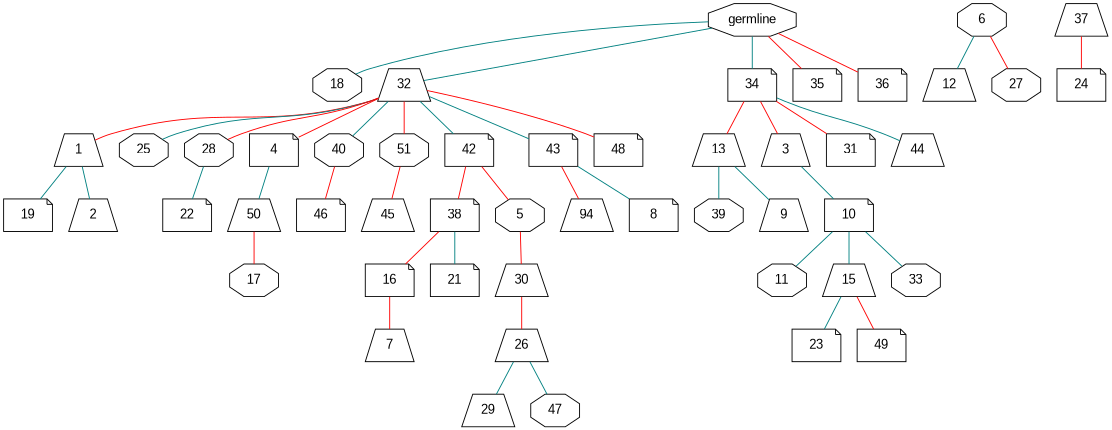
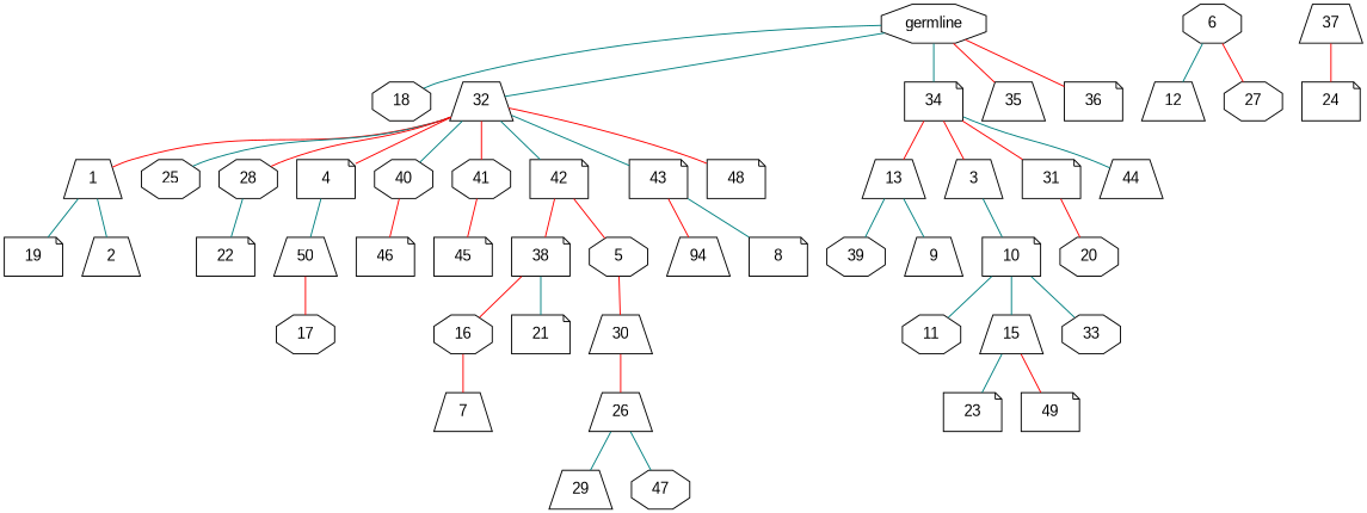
  graph {
    fontname="Liberation Sans"
    node [fontname="Liberation Sans" shape=note]
    edge [color=teal fontname="Liberation Sans"]
    n1 [label=germline shape=octagon]
    n2 [label=18 shape=octagon]
    n3 [label=32 shape=trapezium]
    n4 [label=34]
-   n5 [label=35]
+   n5 [label=35 shape=trapezium]
    n6 [label=36]
    n7 [label=1 shape=trapezium]
    n8 [label=25 shape=octagon]
    n9 [label=28 shape=octagon]
    n10 [label=4]
    n11 [label=40 shape=octagon]
-   n12 [label=51 shape=octagon]
+   n12 [label=41 shape=octagon]
    n13 [label=42]
    n14 [label=43]
    n15 [label=48]
    n16 [label=13 shape=trapezium]
    n17 [label=3 shape=trapezium]
    n18 [label=31]
    n19 [label=44 shape=trapezium]
    n20 [label=19]
    n21 [label=2 shape=trapezium]
    n22 [label=22]
    n23 [label=50 shape=trapezium]
    n24 [label=46]
-   n25 [label=45 shape=trapezium]
+   n25 [label=45]
    n26 [label=38]
    n27 [label=5 shape=octagon]
    n28 [label=94 shape=trapezium]
    n29 [label=8]
    n30 [label=6 shape=octagon]
    n31 [label=12 shape=trapezium]
    n32 [label=27 shape=octagon]
    n33 [label=17 shape=octagon]
    n34 [label=37 shape=trapezium]
    n35 [label=24]
-   n36 [label=16]
+   n36 [label=16 shape=octagon]
    n37 [label=21]
    n38 [label=30 shape=trapezium]
    n39 [label=7 shape=trapezium]
    n40 [label=26 shape=trapezium]
    n41 [label=29 shape=trapezium]
    n42 [label=47 shape=octagon]
    n43 [label=39 shape=octagon]
    n44 [label=9 shape=trapezium]
    n45 [label=10]
+   n46 [label=20 shape=octagon]
    n47 [label=11 shape=octagon]
    n48 [label=15 shape=trapezium]
    n49 [label=33 shape=octagon]
    n50 [label=23]
    n51 [label=49]
    n1 -- n2
    n1 -- n3
    n1 -- n4
    n1 -- n5 [color=red]
    n1 -- n6 [color=red]
    n3 -- n7 [color=red]
    n3 -- n8
    n3 -- n9 [color=red]
    n3 -- n10 [color=red]
    n3 -- n11
    n3 -- n12 [color=red]
    n3 -- n13
    n3 -- n14
    n3 -- n15 [color=red]
    n4 -- n16 [color=red]
    n4 -- n17 [color=red]
    n4 -- n18 [color=red]
    n4 -- n19
    n7 -- n20
    n7 -- n21
    n9 -- n22
    n10 -- n23
    n11 -- n24 [color=red]
    n12 -- n25 [color=red]
    n13 -- n26 [color=red]
    n13 -- n27 [color=red]
    n14 -- n28 [color=red]
    n14 -- n29
    n16 -- n43
    n16 -- n44
    n17 -- n45
+   n18 -- n46 [color=red]
    n23 -- n33 [color=red]
    n26 -- n36 [color=red]
    n26 -- n37
    n27 -- n38 [color=red]
    n30 -- n31
    n30 -- n32 [color=red]
    n34 -- n35 [color=red]
    n36 -- n39 [color=red]
    n38 -- n40 [color=red]
    n40 -- n41
    n40 -- n42
    n45 -- n47
    n45 -- n48
    n45 -- n49
    n48 -- n50
    n48 -- n51 [color=red]
  }
